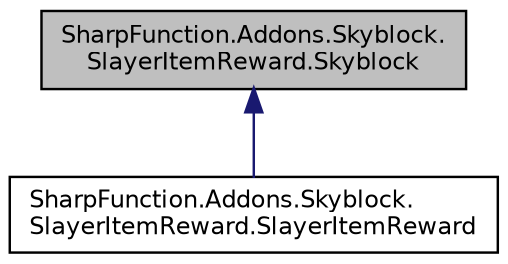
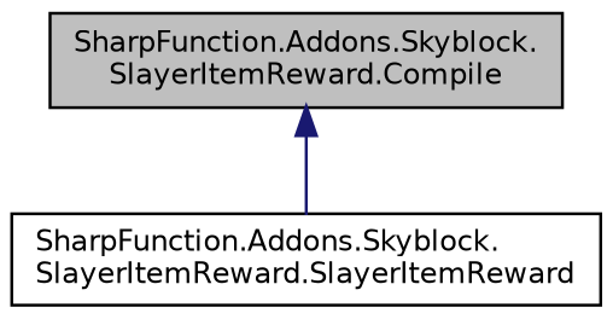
  digraph {
    rankdir=TB
    node [color=black fontname=Helvetica fontsize=10 shape=record style=filled]
-   n1 [fillcolor=grey75 fontcolor=black height=0.2 label="SharpFunction.Addons.Skyblock.\lSlayerItemReward.Skyblock" width=0.4]
+   n1 [fillcolor=grey75 fontcolor=black height=0.2 label="SharpFunction.Addons.Skyblock.\lSlayerItemReward.Compile" width=0.4]
    n2 [fillcolor=white height=0.2 label="SharpFunction.Addons.Skyblock.\lSlayerItemReward.SlayerItemReward" width=0.4]
    n1 -> n2 [color=midnightblue dir=back fontname=Helvetica fontsize=10 labelfontname=Helvetica labelfontsize=10 style=solid]
  }
